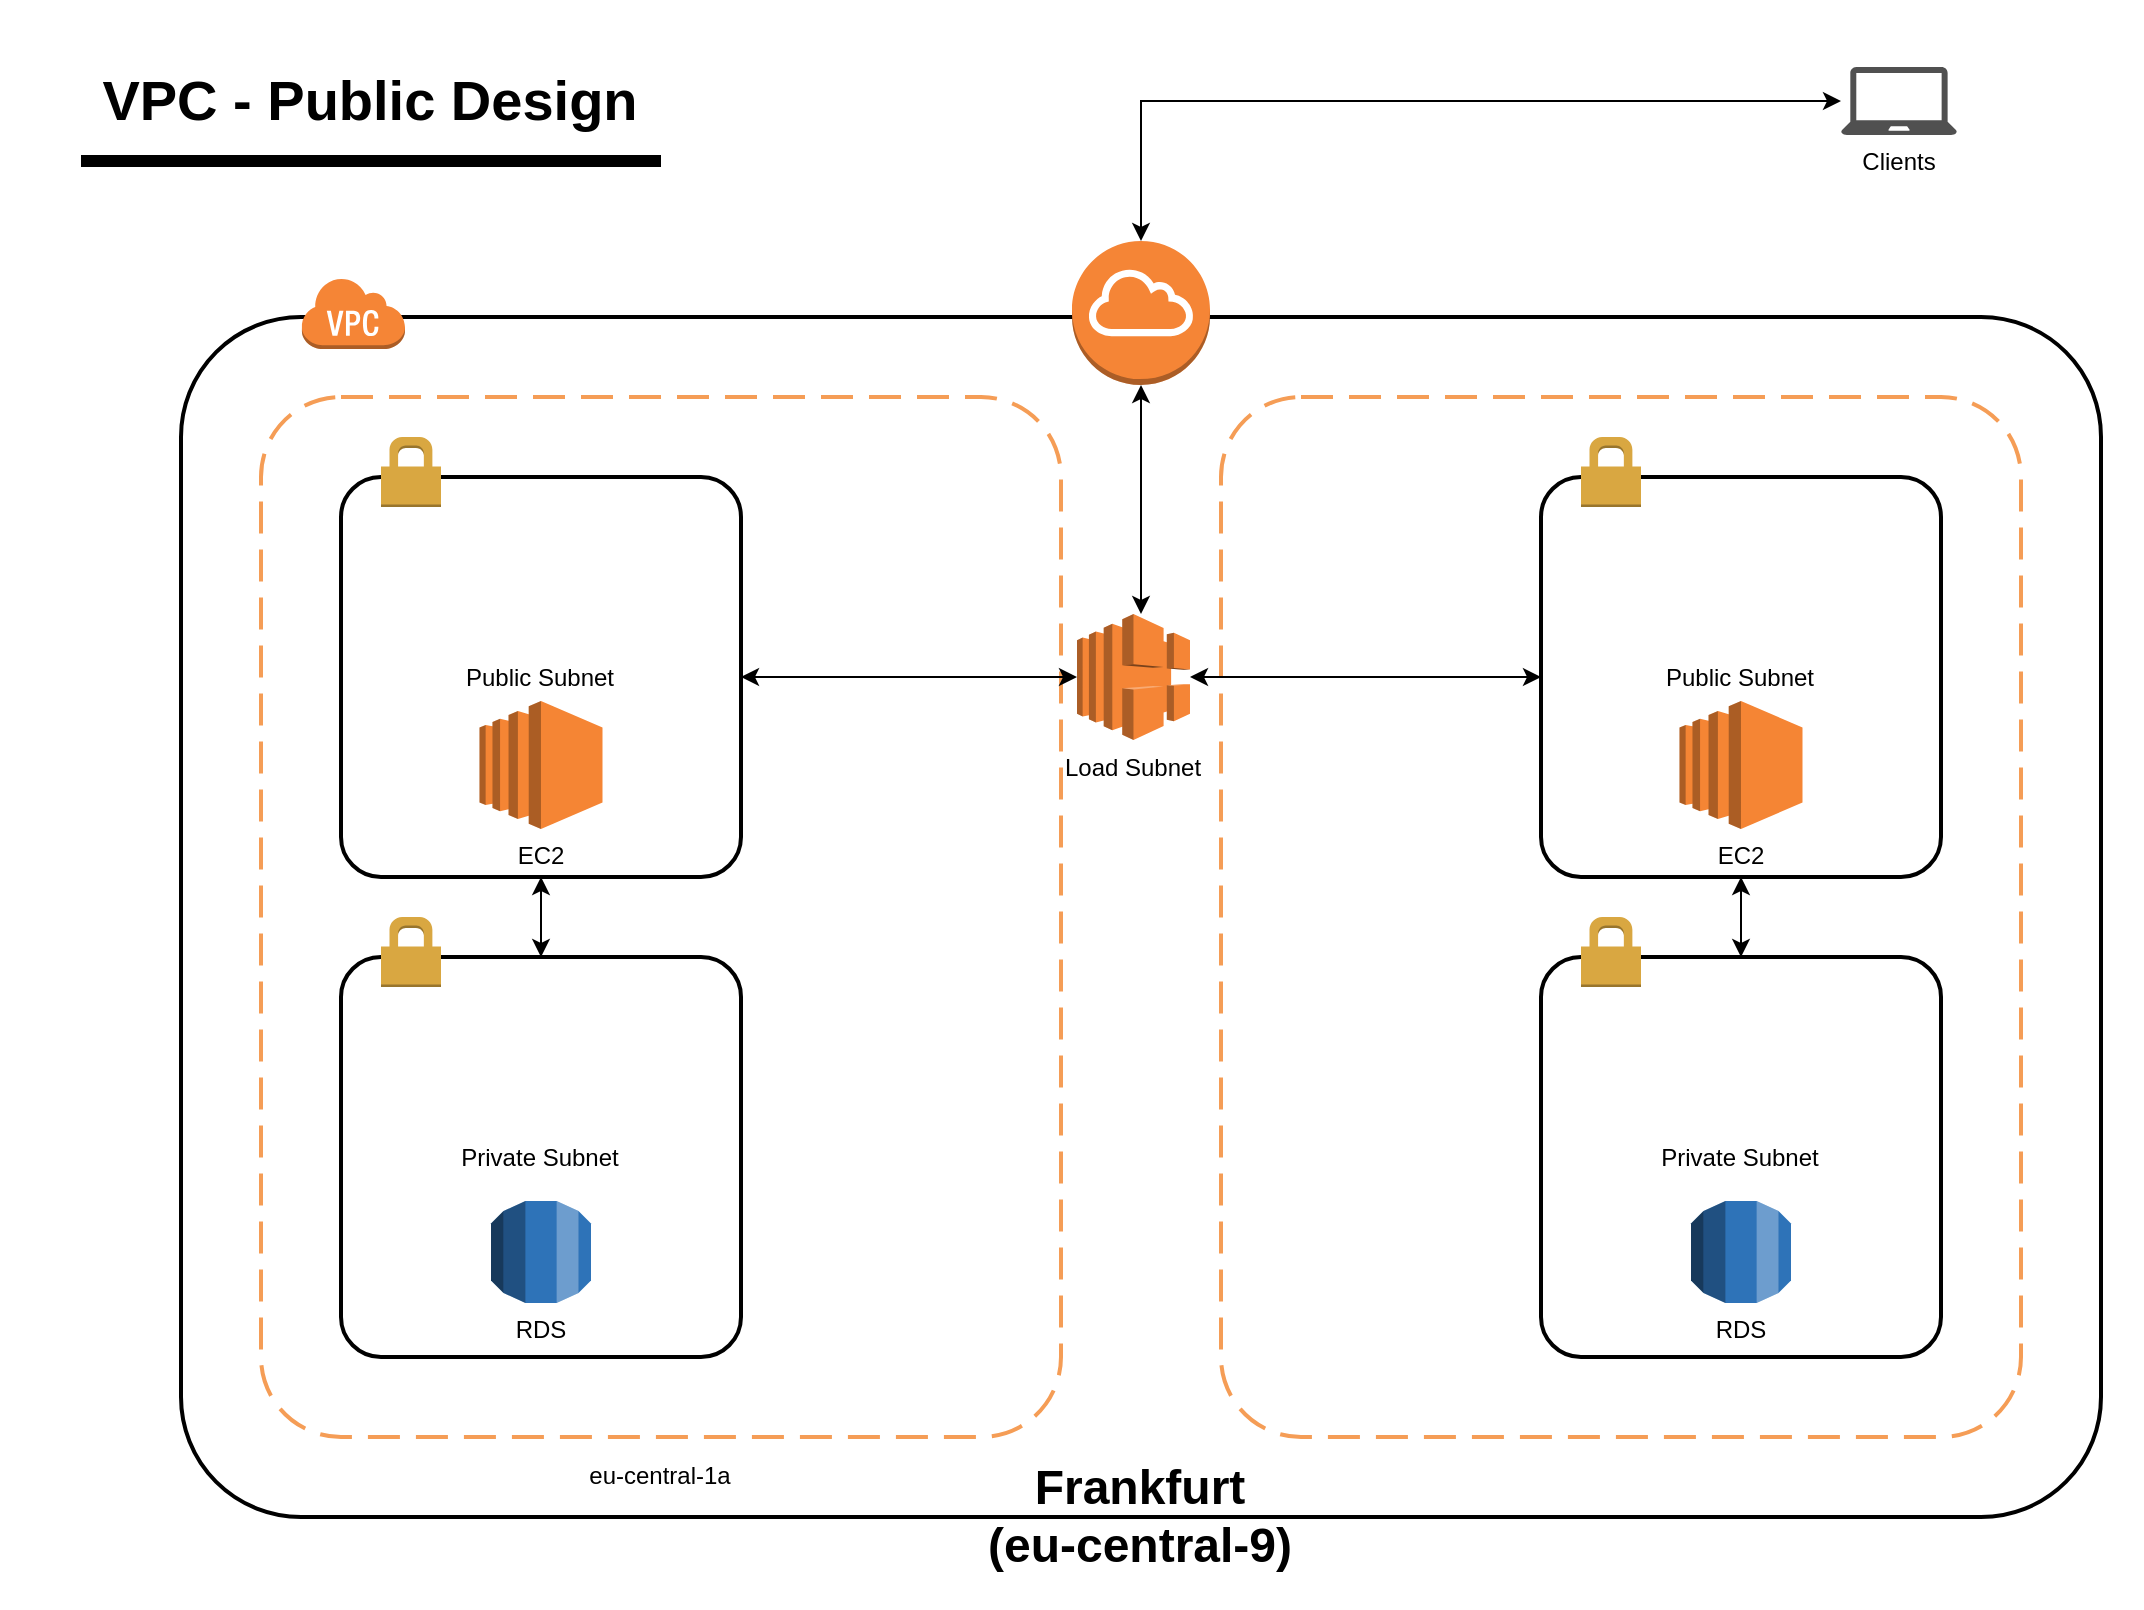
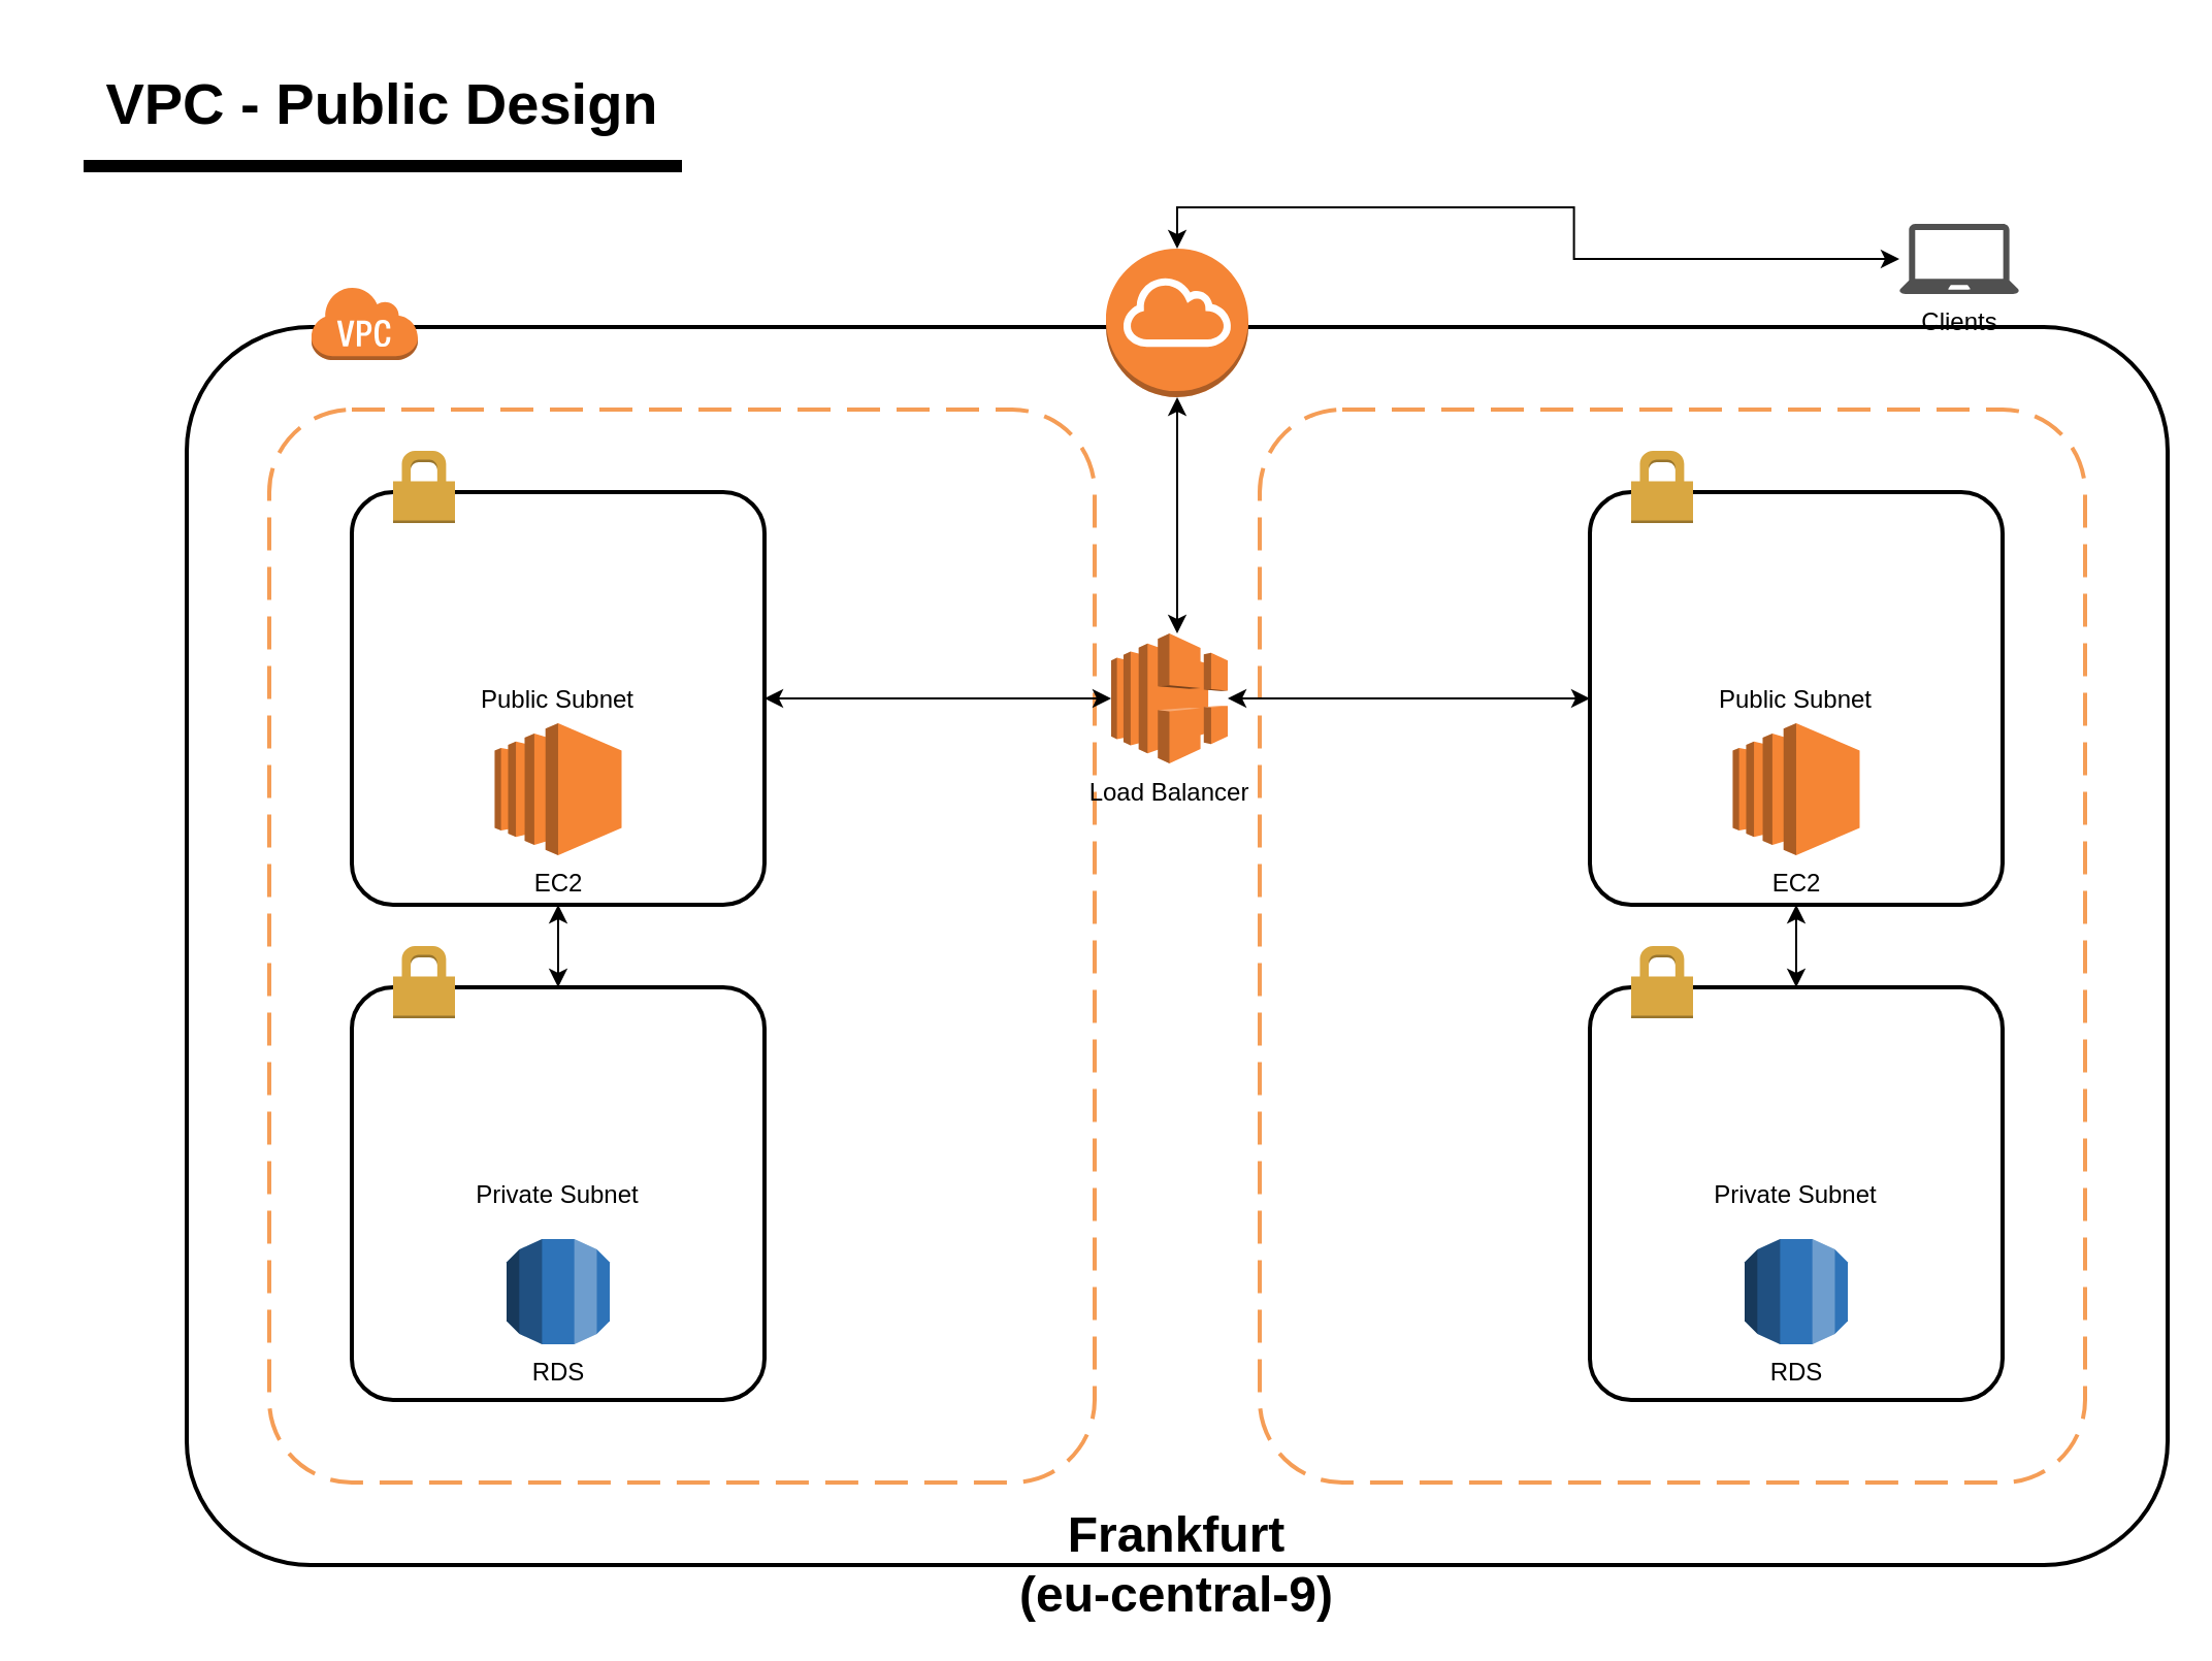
  <mxCell id="0" />
  <mxCell id="1" parent="0" />
  <mxCell id="2" value="" style="rounded=1;arcSize=10;dashed=1;strokeColor=#F59D56;fillColor=none;gradientColor=none;dashPattern=8 4;strokeWidth=2;" vertex="1" parent="1"><mxGeometry x="130" y="198" width="400" height="520" as="geometry" /></mxCell>
  <mxCell id="3" value="" style="rounded=1;arcSize=10;dashed=1;strokeColor=#F59D56;fillColor=none;gradientColor=none;dashPattern=8 4;strokeWidth=2;" vertex="1" parent="1"><mxGeometry x="610" y="198" width="400" height="520" as="geometry" /></mxCell>
  <mxCell id="4" value="&lt;h1&gt;&lt;font style=&quot;font-size: 28px&quot;&gt;VPC - Public Design&lt;/font&gt;&lt;/h1&gt;" style="text;html=1;strokeColor=none;fillColor=none;align=center;verticalAlign=middle;whiteSpace=wrap;rounded=0;" vertex="1" parent="1"><mxGeometry x="20" y="20" width="330" height="60" as="geometry" /></mxCell>
  <mxCell id="5" value="" style="endArrow=none;html=1;strokeWidth=6;" edge="1" parent="1"><mxGeometry width="50" height="50" relative="1" as="geometry"><mxPoint x="40" y="80" as="sourcePoint" /><mxPoint x="330" y="80" as="targetPoint" /></mxGeometry></mxCell>
  <mxCell id="6" value="" style="rounded=1;arcSize=10;dashed=0;fillColor=none;gradientColor=none;strokeWidth=2;" vertex="1" parent="1"><mxGeometry x="90" y="158" width="960" height="600" as="geometry" /></mxCell>
  <mxCell id="7" value="" style="dashed=0;html=1;shape=mxgraph.aws3.virtual_private_cloud;fillColor=#F58536;gradientColor=none;dashed=0;" vertex="1" parent="1"><mxGeometry x="150" y="138" width="52" height="36" as="geometry" /></mxCell>
  <mxCell id="8" style="edgeStyle=orthogonalEdgeStyle;rounded=0;orthogonalLoop=1;jettySize=auto;html=1;entryX=0.5;entryY=1;entryDx=0;entryDy=0;entryPerimeter=0;strokeWidth=1;endSize=6;startArrow=classic;startFill=1;" edge="1" parent="1" source="30" target="26"><mxGeometry relative="1" as="geometry"><Array as="points"><mxPoint x="570" y="338" /></Array></mxGeometry></mxCell>
  <mxCell id="9" style="edgeStyle=orthogonalEdgeStyle;rounded=0;orthogonalLoop=1;jettySize=auto;html=1;entryX=0.5;entryY=0;entryDx=0;entryDy=0;startArrow=classic;startFill=1;endSize=6;strokeWidth=1;" edge="1" parent="1" source="11" target="13"><mxGeometry relative="1" as="geometry" /></mxCell>
  <mxCell id="10" style="edgeStyle=orthogonalEdgeStyle;rounded=0;orthogonalLoop=1;jettySize=auto;html=1;startArrow=classic;startFill=1;endSize=6;strokeWidth=1;" edge="1" parent="1" source="11" target="30"><mxGeometry relative="1" as="geometry" /></mxCell>
  <mxCell id="11" value="Public Subnet" style="rounded=1;arcSize=10;dashed=0;fillColor=none;gradientColor=none;strokeWidth=2;" vertex="1" parent="1"><mxGeometry x="170" y="238" width="200" height="200" as="geometry" /></mxCell>
  <mxCell id="12" value="" style="dashed=0;html=1;shape=mxgraph.aws3.permissions;fillColor=#D9A741;gradientColor=none;dashed=0;" vertex="1" parent="1"><mxGeometry x="190" y="218" width="30" height="35" as="geometry" /></mxCell>
  <mxCell id="13" value="Private Subnet" style="rounded=1;arcSize=10;dashed=0;fillColor=none;gradientColor=none;strokeWidth=2;" vertex="1" parent="1"><mxGeometry x="170" y="478" width="200" height="200" as="geometry" /></mxCell>
  <mxCell id="14" value="" style="dashed=0;html=1;shape=mxgraph.aws3.permissions;fillColor=#D9A741;gradientColor=none;dashed=0;" vertex="1" parent="1"><mxGeometry x="190" y="458" width="30" height="35" as="geometry" /></mxCell>
- <mxCell id="15" value="eu-central-1a" style="text;html=1;strokeColor=none;fillColor=none;align=center;verticalAlign=middle;whiteSpace=wrap;rounded=0;" vertex="1" parent="1"><mxGeometry x="285" y="728" width="90" height="20" as="geometry" /></mxCell>
  <mxCell id="16" value="&lt;h1&gt;Frankfurt&lt;br&gt;(eu-central-9)&lt;/h1&gt;" style="text;html=1;strokeColor=none;fillColor=none;align=center;verticalAlign=middle;whiteSpace=wrap;rounded=0;" vertex="1" parent="1"><mxGeometry x="450" y="748" width="240" height="20" as="geometry" /></mxCell>
  <mxCell id="17" style="edgeStyle=orthogonalEdgeStyle;rounded=0;orthogonalLoop=1;jettySize=auto;html=1;entryX=0.5;entryY=0;entryDx=0;entryDy=0;strokeWidth=1;startArrow=classic;startFill=1;" edge="1" parent="1" source="18" target="20"><mxGeometry relative="1" as="geometry" /></mxCell>
  <mxCell id="18" value="Public Subnet" style="rounded=1;arcSize=10;dashed=0;fillColor=none;gradientColor=none;strokeWidth=2;" vertex="1" parent="1"><mxGeometry x="770" y="238" width="200" height="200" as="geometry" /></mxCell>
  <mxCell id="19" value="" style="dashed=0;html=1;shape=mxgraph.aws3.permissions;fillColor=#D9A741;gradientColor=none;dashed=0;" vertex="1" parent="1"><mxGeometry x="790" y="218" width="30" height="35" as="geometry" /></mxCell>
  <mxCell id="20" value="Private Subnet" style="rounded=1;arcSize=10;dashed=0;fillColor=none;gradientColor=none;strokeWidth=2;" vertex="1" parent="1"><mxGeometry x="770" y="478" width="200" height="200" as="geometry" /></mxCell>
  <mxCell id="21" value="" style="dashed=0;html=1;shape=mxgraph.aws3.permissions;fillColor=#D9A741;gradientColor=none;dashed=0;" vertex="1" parent="1"><mxGeometry x="790" y="458" width="30" height="35" as="geometry" /></mxCell>
  <mxCell id="22" value="RDS" style="outlineConnect=0;dashed=0;verticalLabelPosition=bottom;verticalAlign=top;align=center;html=1;shape=mxgraph.aws3.rds;fillColor=#2E73B8;gradientColor=none;" vertex="1" parent="1"><mxGeometry x="245" y="600" width="50" height="51" as="geometry" /></mxCell>
  <mxCell id="23" value="RDS" style="outlineConnect=0;dashed=0;verticalLabelPosition=bottom;verticalAlign=top;align=center;html=1;shape=mxgraph.aws3.rds;fillColor=#2E73B8;gradientColor=none;" vertex="1" parent="1"><mxGeometry x="845" y="600" width="50" height="51" as="geometry" /></mxCell>
  <mxCell id="24" value="EC2" style="outlineConnect=0;dashed=0;verticalLabelPosition=bottom;verticalAlign=top;align=center;html=1;shape=mxgraph.aws3.ec2;fillColor=#F58534;gradientColor=none;" vertex="1" parent="1"><mxGeometry x="239.25" y="350" width="61.5" height="64" as="geometry" /></mxCell>
  <mxCell id="25" value="EC2" style="outlineConnect=0;dashed=0;verticalLabelPosition=bottom;verticalAlign=top;align=center;html=1;shape=mxgraph.aws3.ec2;fillColor=#F58534;gradientColor=none;" vertex="1" parent="1"><mxGeometry x="839.25" y="350" width="61.5" height="64" as="geometry" /></mxCell>
  <mxCell id="26" value="" style="outlineConnect=0;dashed=0;verticalLabelPosition=bottom;verticalAlign=top;align=center;html=1;shape=mxgraph.aws3.internet_gateway;fillColor=#F58536;gradientColor=none;" vertex="1" parent="1"><mxGeometry x="535.5" y="120" width="69" height="72" as="geometry" /></mxCell>
  <mxCell id="27" style="edgeStyle=orthogonalEdgeStyle;rounded=0;orthogonalLoop=1;jettySize=auto;html=1;entryX=0.5;entryY=0;entryDx=0;entryDy=0;entryPerimeter=0;startArrow=classic;startFill=1;endSize=6;strokeWidth=1;" edge="1" parent="1" source="28" target="26"><mxGeometry relative="1" as="geometry" /></mxCell>
- <mxCell id="28" value="Clients" style="pointerEvents=1;shadow=0;dashed=0;html=1;strokeColor=none;fillColor=#505050;labelPosition=center;verticalLabelPosition=bottom;verticalAlign=top;outlineConnect=0;align=center;shape=mxgraph.office.devices.laptop;" vertex="1" parent="1"><mxGeometry x="920" y="33" width="58" height="34" as="geometry" /></mxCell>
+ <mxCell id="28" value="Clients" style="pointerEvents=1;shadow=0;dashed=0;html=1;strokeColor=none;fillColor=#505050;labelPosition=center;verticalLabelPosition=bottom;verticalAlign=top;outlineConnect=0;align=center;shape=mxgraph.office.devices.laptop;" vertex="1" parent="1"><mxGeometry x="920" y="108" width="58" height="34" as="geometry" /></mxCell>
  <mxCell id="29" style="edgeStyle=orthogonalEdgeStyle;rounded=0;orthogonalLoop=1;jettySize=auto;html=1;entryX=0;entryY=0.5;entryDx=0;entryDy=0;startArrow=classic;startFill=1;endSize=6;strokeWidth=1;" edge="1" parent="1" source="30" target="18"><mxGeometry relative="1" as="geometry" /></mxCell>
- <mxCell id="30" value="Load Subnet" style="outlineConnect=0;dashed=0;verticalLabelPosition=bottom;verticalAlign=top;align=center;html=1;shape=mxgraph.aws3.elastic_load_balancing;fillColor=#F58536;gradientColor=none;" vertex="1" parent="1"><mxGeometry x="538" y="306.5" width="56.5" height="63" as="geometry" /></mxCell>
+ <mxCell id="30" value="Load Balancer" style="outlineConnect=0;dashed=0;verticalLabelPosition=bottom;verticalAlign=top;align=center;html=1;shape=mxgraph.aws3.elastic_load_balancing;fillColor=#F58536;gradientColor=none;" vertex="1" parent="1"><mxGeometry x="538" y="306.5" width="56.5" height="63" as="geometry" /></mxCell>
